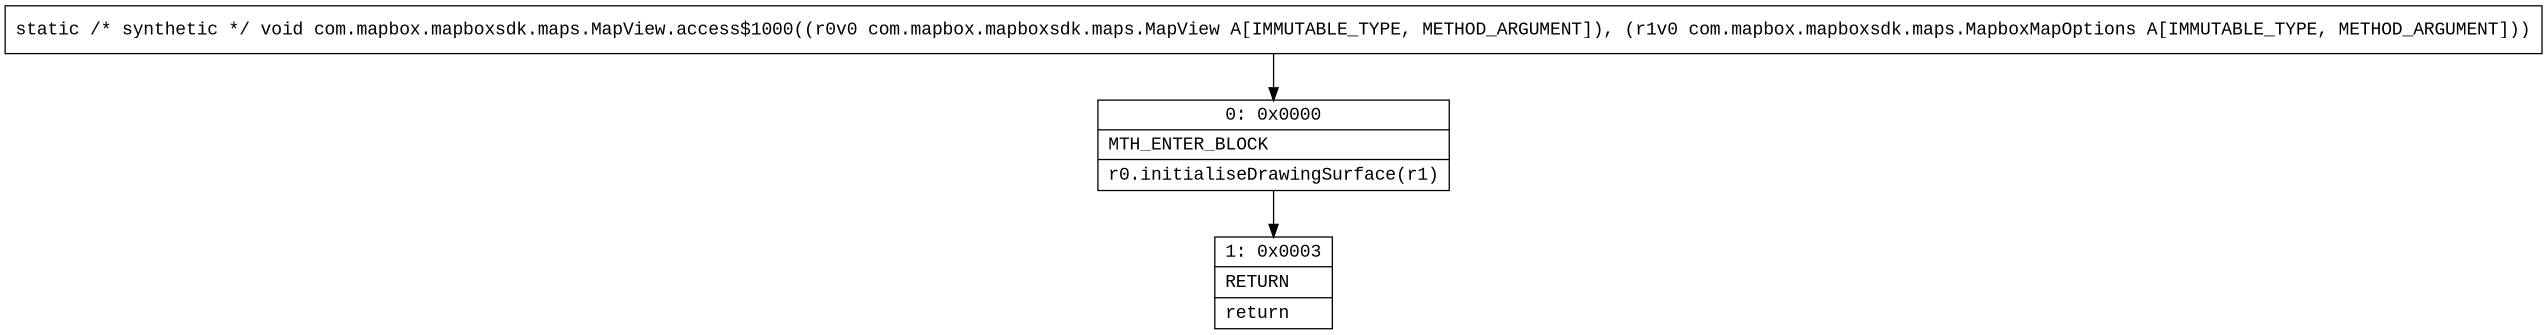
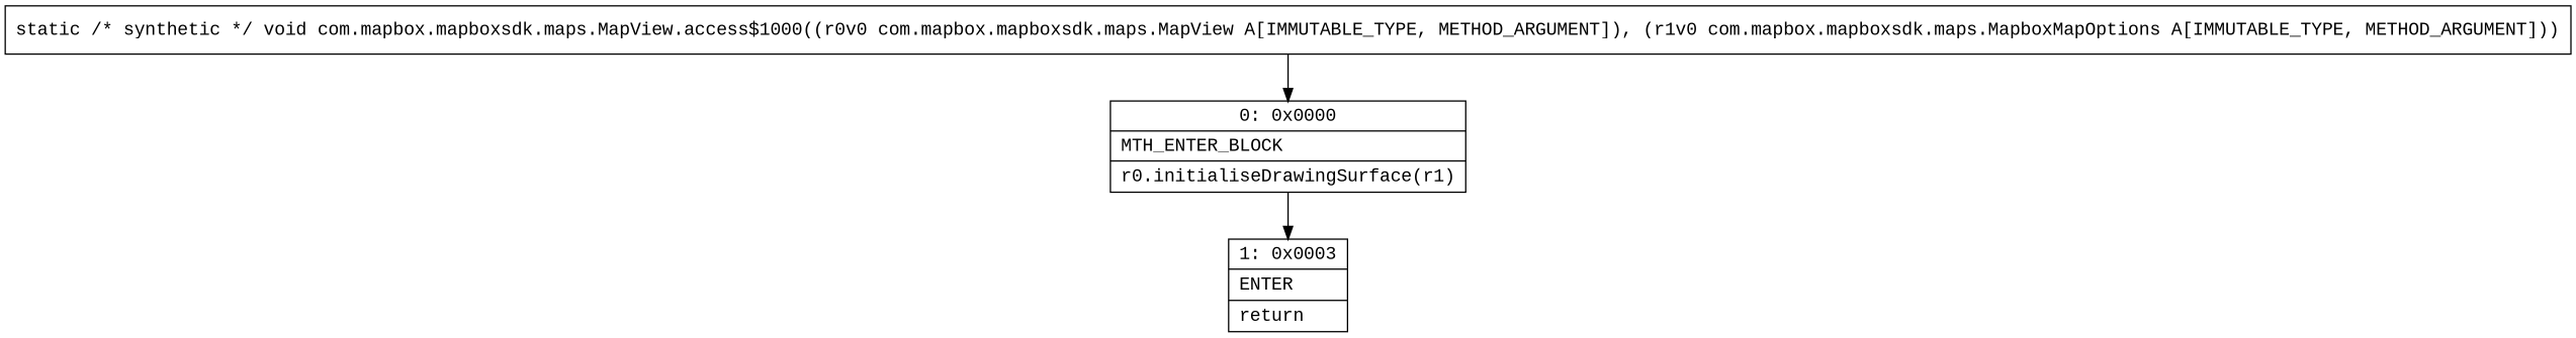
  digraph {
    fontname="Liberation Mono"
    node [shape=record fontname="Liberation Mono"]
    edge [fontname="Liberation Mono"]
    n1 [label="{0\:\ 0x0000|MTH_ENTER_BLOCK\l|r0.initialiseDrawingSurface(r1)\l}"]
-   n2 [label="{1\:\ 0x0003|RETURN\l|return\l}"]
+   n2 [label="{1\:\ 0x0003|ENTER\l|return\l}"]
    n3 [label="{static \/* synthetic *\/ void com.mapbox.mapboxsdk.maps.MapView.access$1000((r0v0 com.mapbox.mapboxsdk.maps.MapView A[IMMUTABLE_TYPE, METHOD_ARGUMENT]), (r1v0 com.mapbox.mapboxsdk.maps.MapboxMapOptions A[IMMUTABLE_TYPE, METHOD_ARGUMENT])) }"]
    n1 -> n2
    n3 -> n1
  }
